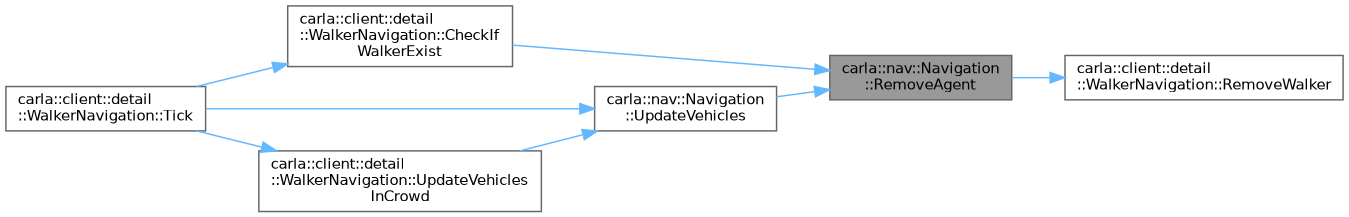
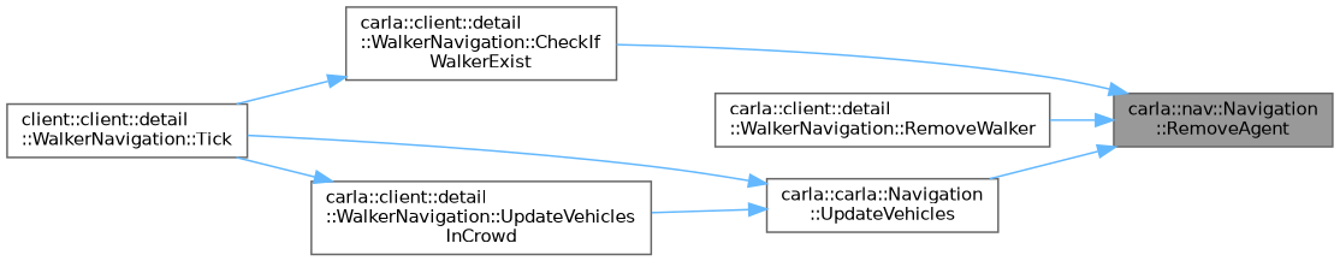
  digraph {
    rankdir=RL
    node [color=grey40 fillcolor=white fontname=Helvetica fontsize=10 shape=box style=filled]
    edge [color=steelblue1 dir=back fontname=Helvetica fontsize=10 labelfontname=Helvetica labelfontsize=10 style=solid]
    n1 [color=gray40 fillcolor=grey60 fontcolor=black height=0.2 label="carla::nav::Navigation\l::RemoveAgent" width=0.4]
    n2 [height=0.2 label="carla::client::detail\l::WalkerNavigation::CheckIf\lWalkerExist" width=0.4]
    n3 [height=0.2 label="carla::client::detail\l::WalkerNavigation::RemoveWalker" width=0.4]
-   n4 [height=0.2 label="carla::nav::Navigation\l::UpdateVehicles" width=0.4]
-   n5 [height=0.2 label="carla::client::detail\l::WalkerNavigation::Tick" width=0.4]
+   n4 [height=0.2 label="carla::carla::Navigation\l::UpdateVehicles" width=0.4]
+   n5 [height=0.2 label="client::client::detail\l::WalkerNavigation::Tick" width=0.4]
    n6 [height=0.2 label="carla::client::detail\l::WalkerNavigation::UpdateVehicles\lInCrowd" width=0.4]
    n1 -> n2
-   n3 -> n1
+   n1 -> n3
    n1 -> n4
    n2 -> n5
    n4 -> n5
    n4 -> n6
    n6 -> n5
  }
